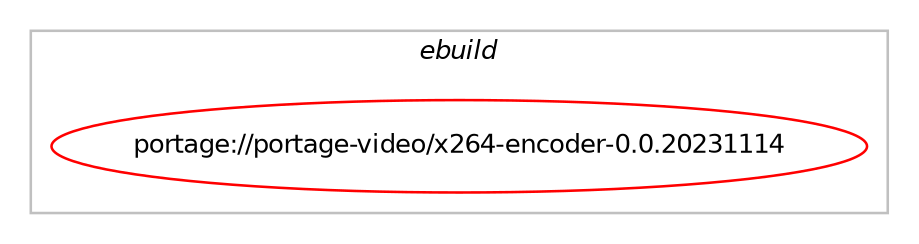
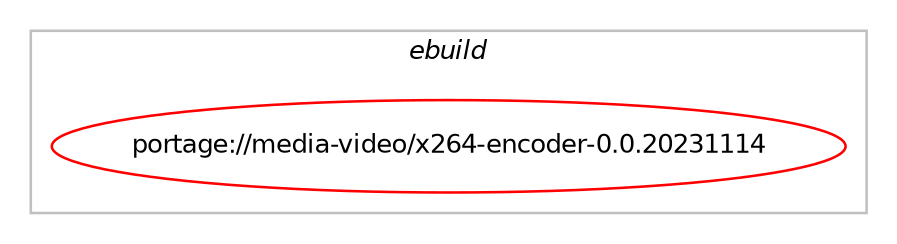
  digraph {
    compound=true
    concentrate=true
    fontname=Helvetica
    fontsize=10
    newrank=true
    rankdir=LR
    ranksep=1.5
-   n1 [color=red fontname=Helvetica fontsize=10 label="portage://portage-video/x264-encoder-0.0.20231114" width=4]
+   n1 [color=red fontname=Helvetica fontsize=10 label="portage://media-video/x264-encoder-0.0.20231114" width=4]
    subgraph cluster_1 {
      color=gray
      label=<<i>ebuild</i>>
      n1
    }
    subgraph cluster_2 {
      color=gray
      label=<<i>dependencies</i>>
      subgraph cluster_3 {
        color=gray
        fillcolor="#eeeeee"
        label=<<i>compile</i>>
        style=filled
      }
      subgraph cluster_4 {
        color=gray
        fillcolor="#eeeeee"
        label=<<i>compile and run</i>>
        style=filled
      }
      subgraph cluster_5 {
        color=gray
        fillcolor="#eeeeee"
        label=<<i>run</i>>
        style=filled
      }
    }
    subgraph cluster_6 {
      color=gray
      label=<<i>candidates</i>>
      rank=same
    }
  }
